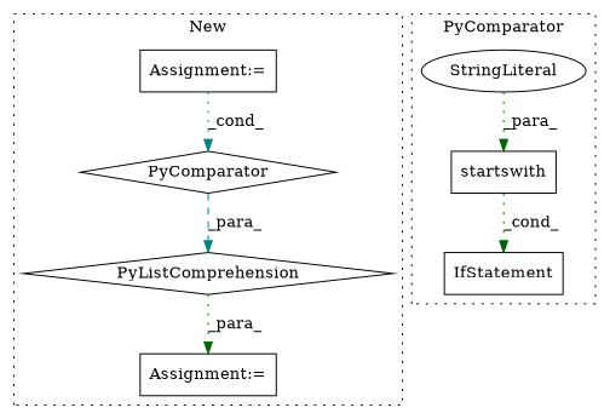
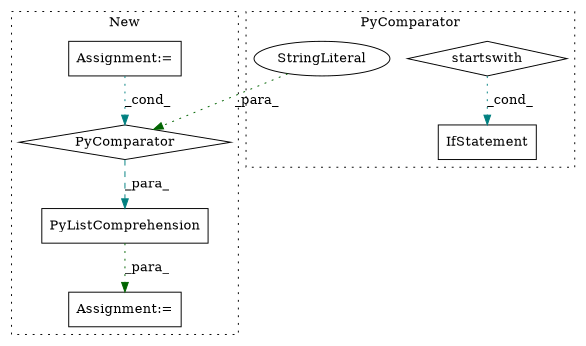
  digraph {
    node [a=7 l=26 s=2225 shape=box]
    edge [color=teal style=dotted]
    n1 [a=113 label=PyComparator shape=diamond]
    n2 [label="Assignment:="]
    n3 [l=14 label="Assignment:=" s=2132]
-   n4 [a=109 l=113 label=PyListComprehension s=2146 shape=diamond]
-   n5 [a=32 l="11,1" label=startswith s="2198,2213"]
+   n4 [a=109 l=113 label=PyListComprehension s=2146]
+   n5 [a=32 l="11,1" label=startswith s="2198,2213" shape=diamond]
    n6 [a=45 l=4 label=StringLiteral s=2209 shape=ellipse]
    n7 [a=25 l="4,2" label=IfStatement s="2190,2214"]
    subgraph cluster_1 {
      label=New
      style=dotted
      n1
      n2
      n3
      n4
    }
    subgraph cluster_2 {
      label=PyComparator
      style=dotted
      n5
      n6
      n7
    }
    n1 -> n4 [label=_para_ style=dashed]
    n2 -> n1 [label=_cond_]
    n4 -> n3 [color=darkgreen label=_para_]
-   n5 -> n7 [color=darkgreen label=_cond_]
-   n6 -> n5 [color=darkgreen label=_para_]
+   n5 -> n7 [label=_cond_]
+   n6 -> n1 [color=darkgreen label=_para_]
  }
